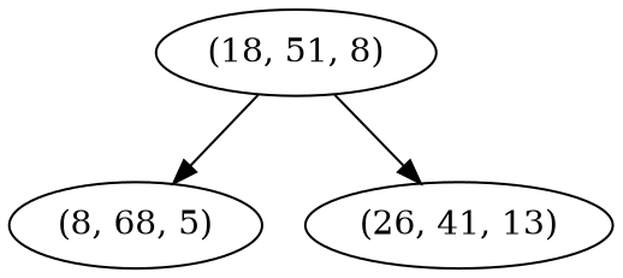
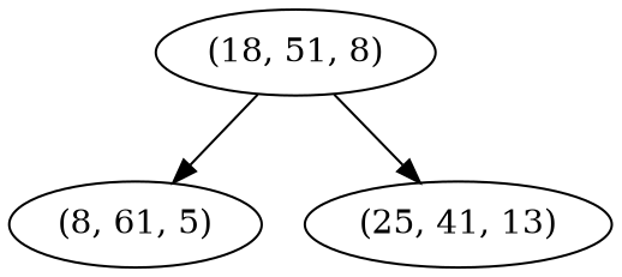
  digraph {
    "(18, 51, 8)"
-   "(8, 61, 5)" [label="(8, 68, 5)"]
-   "(25, 41, 13)" [label="(26, 41, 13)"]
+   "(8, 61, 5)"
+   "(25, 41, 13)"
    "(18, 51, 8)" -> "(8, 61, 5)"
    "(18, 51, 8)" -> "(25, 41, 13)"
  }
